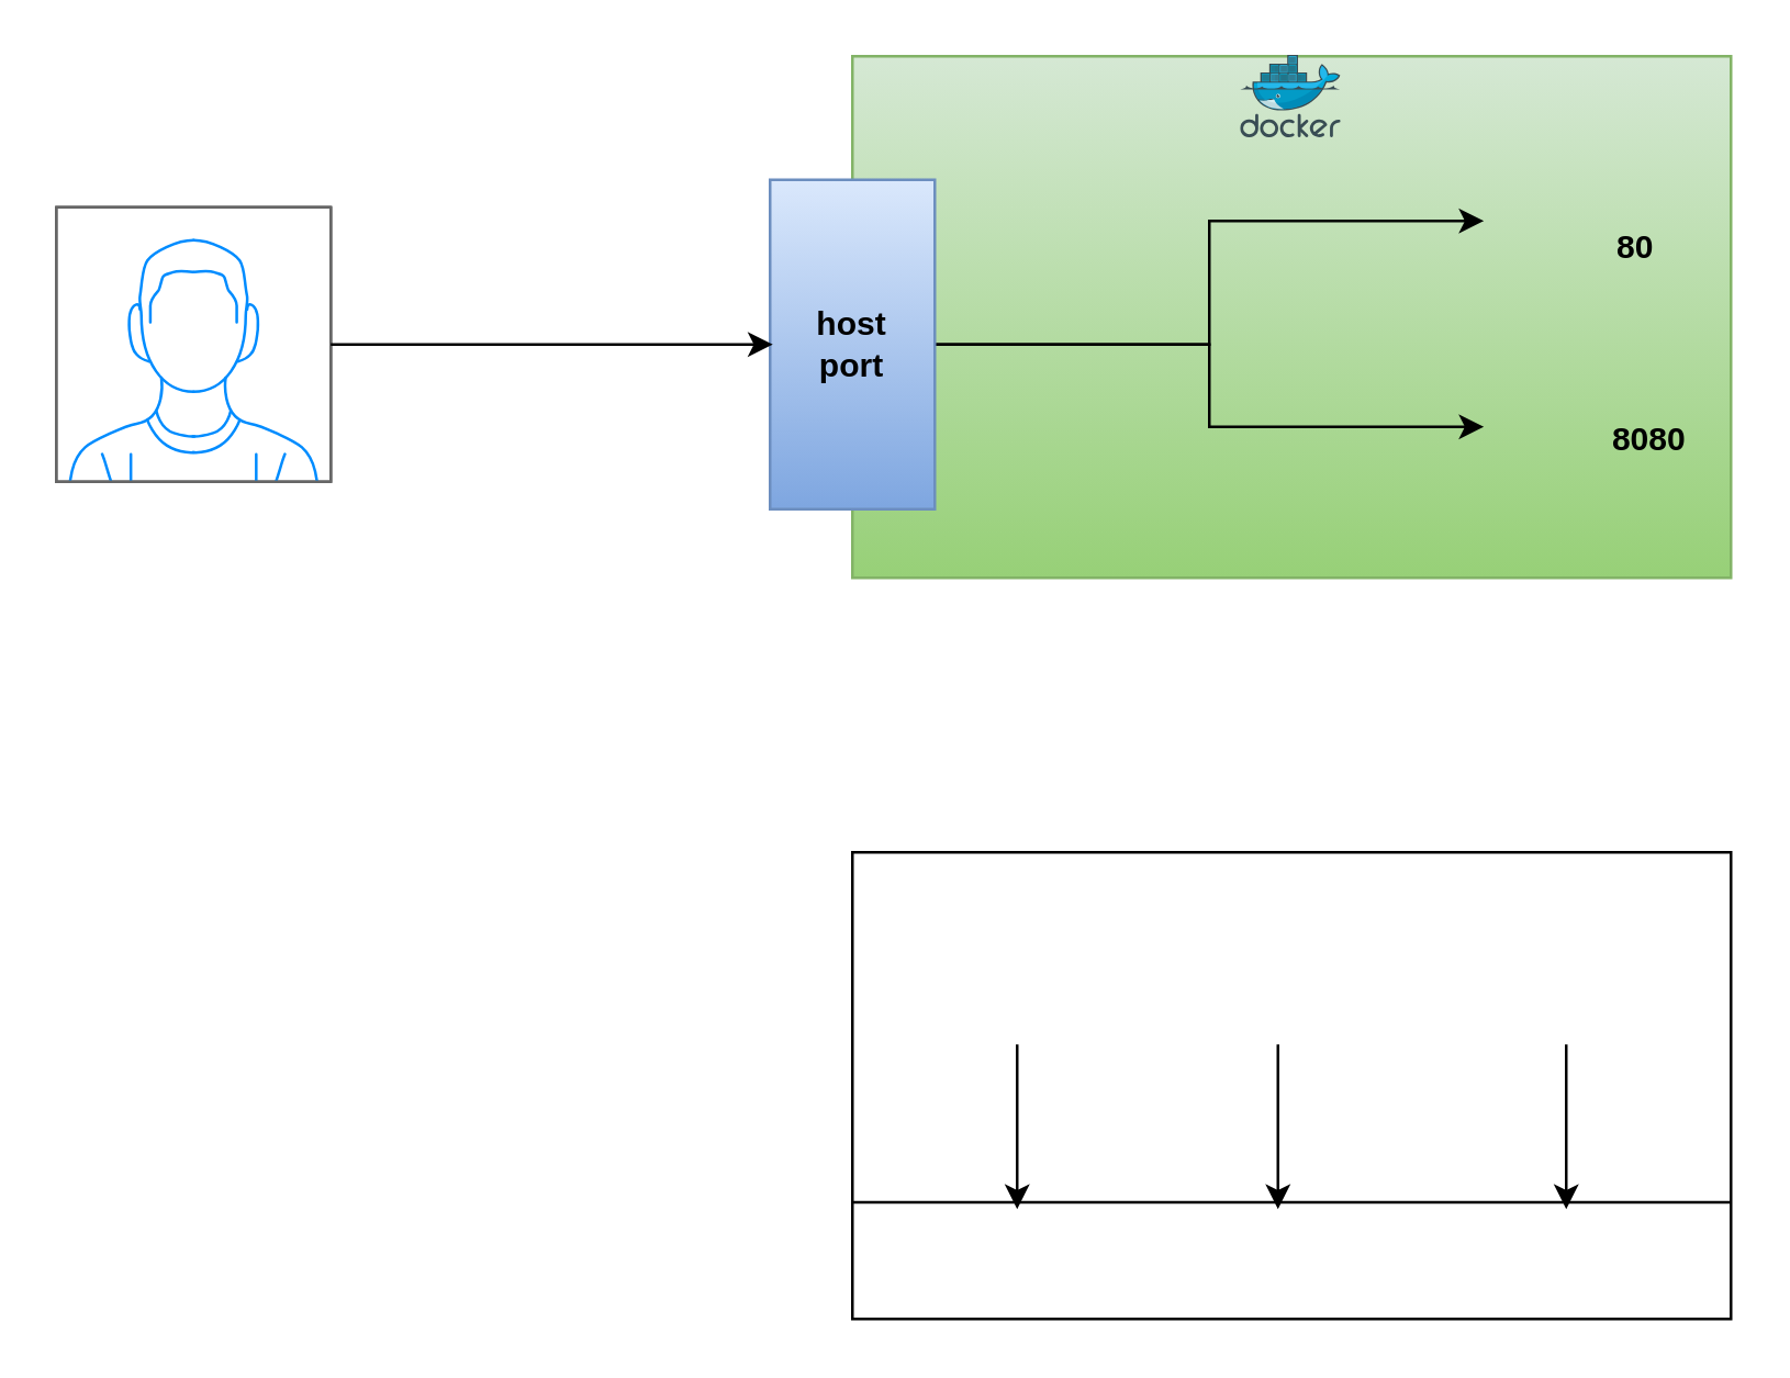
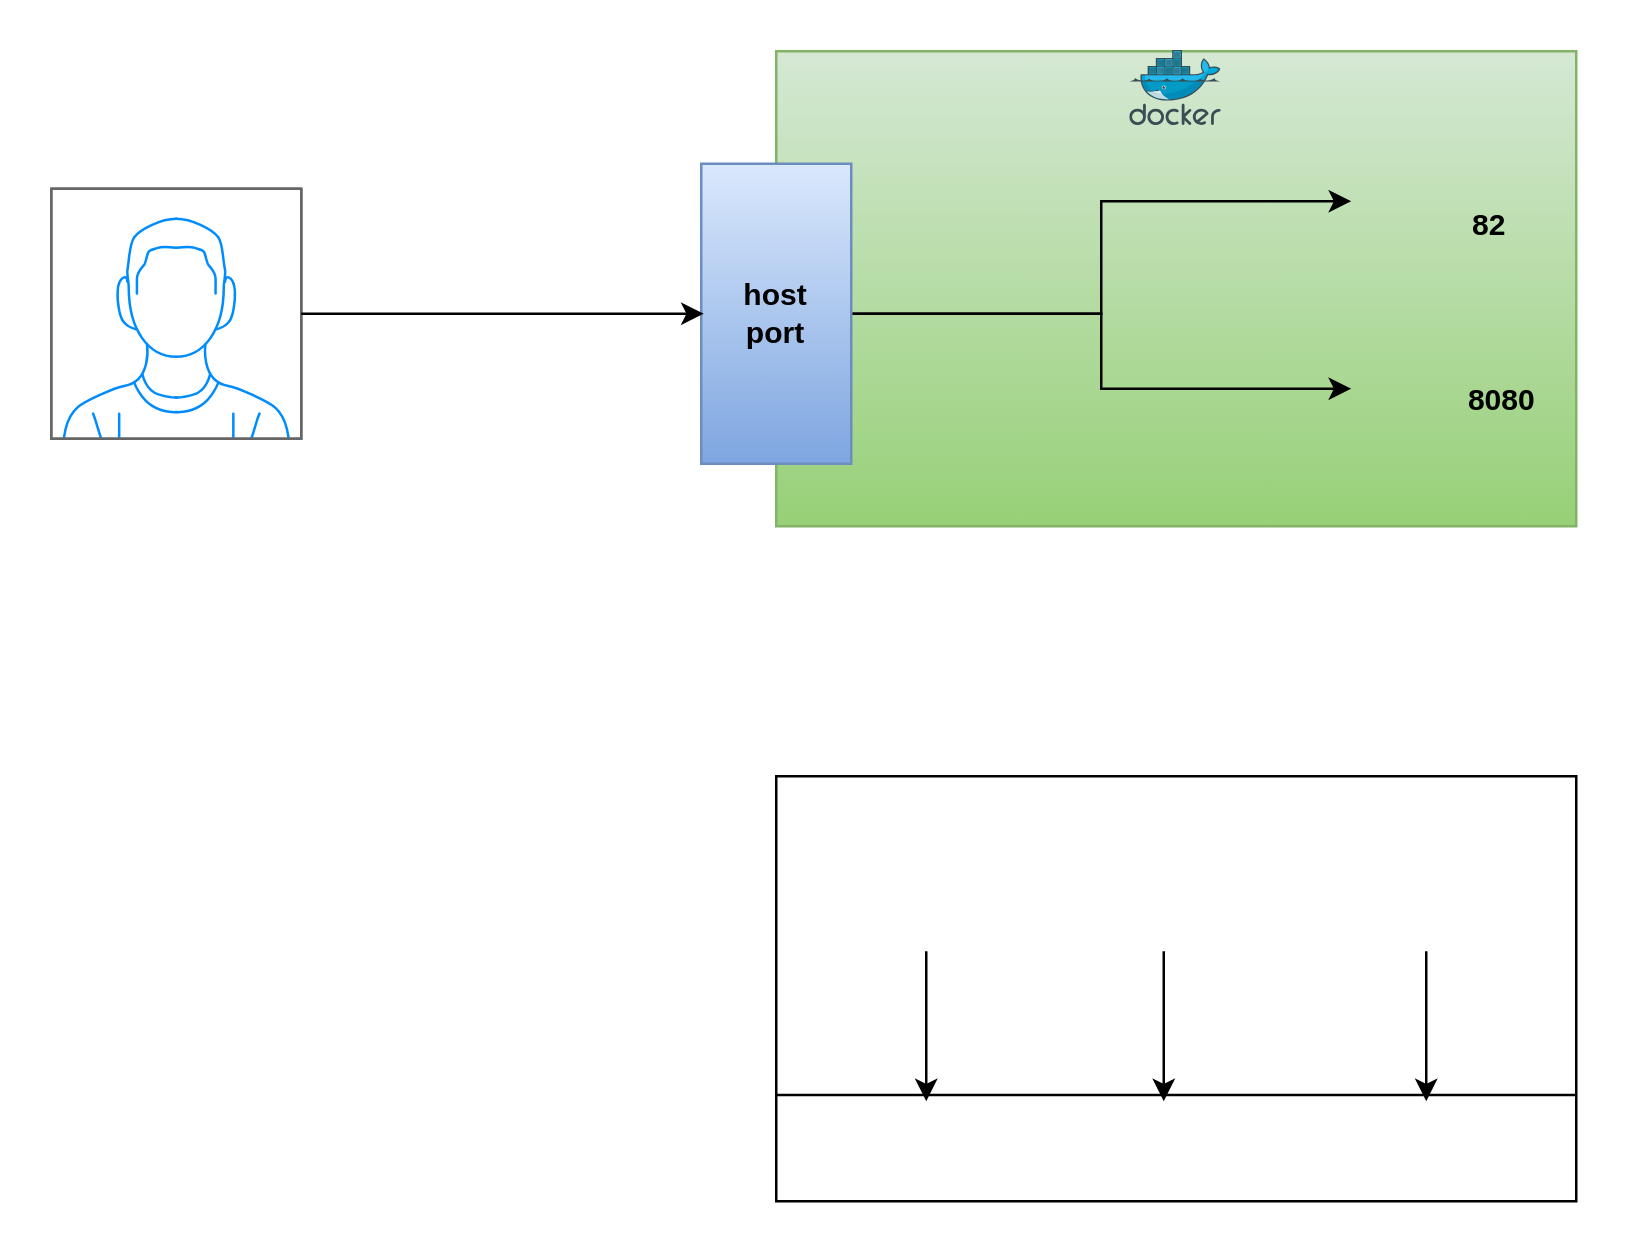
  <mxCell id="0" />
  <mxCell id="1" parent="0" />
  <mxCell id="2" value="" style="rounded=0;whiteSpace=wrap;html=1;fillColor=#d5e8d4;gradientColor=#97d077;strokeColor=#82b366;" parent="1" vertex="1"><mxGeometry x="310" y="20" width="320" height="190" as="geometry" /></mxCell>
  <mxCell id="3" value="" style="image;sketch=0;aspect=fixed;html=1;points=[];align=center;fontSize=12;image=img/lib/mscae/Docker.svg;" parent="1" vertex="1"><mxGeometry x="451.7" y="20" width="36.59" height="30" as="geometry" /></mxCell>
  <mxCell id="4" value="" style="shape=image;html=1;verticalAlign=top;verticalLabelPosition=bottom;labelBackgroundColor=#ffffff;imageAspect=0;aspect=fixed;image=https://icons.diagrams.net/icon-cache1/Unicons_Line_vol_3-2965/docker-1335.svg" parent="1" vertex="1"><mxGeometry x="540" y="50" width="60" height="60" as="geometry" /></mxCell>
  <mxCell id="5" style="edgeStyle=orthogonalEdgeStyle;rounded=0;orthogonalLoop=1;jettySize=auto;html=1;" parent="1" source="7" target="4" edge="1"><mxGeometry relative="1" as="geometry" /></mxCell>
  <mxCell id="6" style="edgeStyle=orthogonalEdgeStyle;rounded=0;orthogonalLoop=1;jettySize=auto;html=1;" parent="1" source="7" target="11" edge="1"><mxGeometry relative="1" as="geometry" /></mxCell>
  <mxCell id="7" value="host&lt;div&gt;port&lt;/div&gt;" style="rounded=0;whiteSpace=wrap;html=1;fontStyle=1;fillColor=#dae8fc;gradientColor=#7ea6e0;strokeColor=#6c8ebf;" parent="1" vertex="1"><mxGeometry x="280" y="65" width="60" height="120" as="geometry" /></mxCell>
  <mxCell id="8" value="" style="verticalLabelPosition=bottom;shadow=0;dashed=0;align=center;html=1;verticalAlign=top;strokeWidth=1;shape=mxgraph.mockup.containers.userMale;strokeColor=#666666;strokeColor2=#008cff;" parent="1" vertex="1"><mxGeometry x="20" y="75" width="100" height="100" as="geometry" /></mxCell>
  <mxCell id="9" style="edgeStyle=orthogonalEdgeStyle;rounded=0;orthogonalLoop=1;jettySize=auto;html=1;" parent="1" source="8" edge="1"><mxGeometry relative="1" as="geometry"><mxPoint x="281" y="125" as="targetPoint" /><Array as="points"><mxPoint x="281" y="125" /></Array></mxGeometry></mxCell>
  <mxCell id="10" value="&lt;b&gt;8080&lt;/b&gt;" style="text;html=1;align=center;verticalAlign=middle;resizable=0;points=[];autosize=1;strokeColor=none;fillColor=none;" parent="1" vertex="1"><mxGeometry x="575" y="145" width="50" height="30" as="geometry" /></mxCell>
  <mxCell id="11" value="" style="shape=image;html=1;verticalAlign=top;verticalLabelPosition=bottom;labelBackgroundColor=#ffffff;imageAspect=0;aspect=fixed;image=https://icons.diagrams.net/icon-cache1/Unicons_Line_vol_3-2965/docker-1335.svg" parent="1" vertex="1"><mxGeometry x="540" y="125" width="60" height="60" as="geometry" /></mxCell>
- <mxCell id="12" value="&lt;b&gt;80&lt;/b&gt;" style="text;html=1;align=center;verticalAlign=middle;resizable=0;points=[];autosize=1;strokeColor=none;fillColor=none;" parent="1" vertex="1"><mxGeometry x="575" y="75" width="40" height="30" as="geometry" /></mxCell>
+ <mxCell id="12" value="&lt;b&gt;82&lt;/b&gt;" style="text;html=1;align=center;verticalAlign=middle;resizable=0;points=[];autosize=1;strokeColor=none;fillColor=none;" parent="1" vertex="1"><mxGeometry x="575" y="75" width="40" height="30" as="geometry" /></mxCell>
  <mxCell id="13" value="" style="rounded=0;whiteSpace=wrap;html=1;" vertex="1" parent="1"><mxGeometry x="310" y="310" width="320" height="170" as="geometry" /></mxCell>
  <mxCell id="14" value="" style="endArrow=none;html=1;rounded=0;exitX=0;exitY=0.75;exitDx=0;exitDy=0;entryX=1;entryY=0.75;entryDx=0;entryDy=0;" edge="1" parent="1" source="13" target="13"><mxGeometry width="50" height="50" relative="1" as="geometry"><mxPoint x="460" y="330" as="sourcePoint" /><mxPoint x="510" y="280" as="targetPoint" /></mxGeometry></mxCell>
  <mxCell id="15" style="edgeStyle=orthogonalEdgeStyle;rounded=0;orthogonalLoop=1;jettySize=auto;html=1;" edge="1" parent="1" source="16"><mxGeometry relative="1" as="geometry"><mxPoint x="370" y="440" as="targetPoint" /></mxGeometry></mxCell>
  <mxCell id="16" value="" style="shape=image;html=1;verticalAlign=top;verticalLabelPosition=bottom;labelBackgroundColor=#ffffff;imageAspect=0;aspect=fixed;image=https://icons.diagrams.net/icon-cache1/Unicons_Line_vol_3-2965/docker-1335.svg" vertex="1" parent="1"><mxGeometry x="340" y="320" width="60" height="60" as="geometry" /></mxCell>
  <mxCell id="17" style="edgeStyle=orthogonalEdgeStyle;rounded=0;orthogonalLoop=1;jettySize=auto;html=1;" edge="1" parent="1" source="18"><mxGeometry relative="1" as="geometry"><mxPoint x="465" y="440" as="targetPoint" /></mxGeometry></mxCell>
  <mxCell id="18" value="" style="shape=image;html=1;verticalAlign=top;verticalLabelPosition=bottom;labelBackgroundColor=#ffffff;imageAspect=0;aspect=fixed;image=https://icons.diagrams.net/icon-cache1/Unicons_Line_vol_3-2965/docker-1335.svg" vertex="1" parent="1"><mxGeometry x="435" y="320" width="60" height="60" as="geometry" /></mxCell>
  <mxCell id="19" style="edgeStyle=orthogonalEdgeStyle;rounded=0;orthogonalLoop=1;jettySize=auto;html=1;" edge="1" parent="1" source="20"><mxGeometry relative="1" as="geometry"><mxPoint x="570" y="440" as="targetPoint" /></mxGeometry></mxCell>
  <mxCell id="20" value="" style="shape=image;html=1;verticalAlign=top;verticalLabelPosition=bottom;labelBackgroundColor=#ffffff;imageAspect=0;aspect=fixed;image=https://icons.diagrams.net/icon-cache1/Unicons_Line_vol_3-2965/docker-1335.svg" vertex="1" parent="1"><mxGeometry x="540" y="320" width="60" height="60" as="geometry" /></mxCell>
